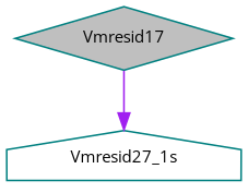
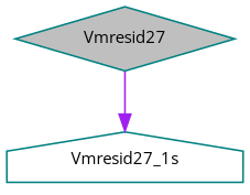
  digraph {
    rankdir=TB
    fontname="Open Sans"
    node [color=teal fontname="Open Sans" fontsize=10 style=filled]
-   n1 [fillcolor=grey75 fontcolor=black height=0.2 label=Vmresid17 shape=diamond width=0.4]
+   n1 [fillcolor=grey75 fontcolor=black height=0.2 label=Vmresid27 shape=diamond width=0.4]
    n2 [fillcolor=white height=0.2 label=Vmresid27_1s shape=house width=0.4]
    n1 -> n2 [color=purple fontname="Open Sans" fontsize=10 labelfontname=FreeSans labelfontsize=10 style=solid]
  }
